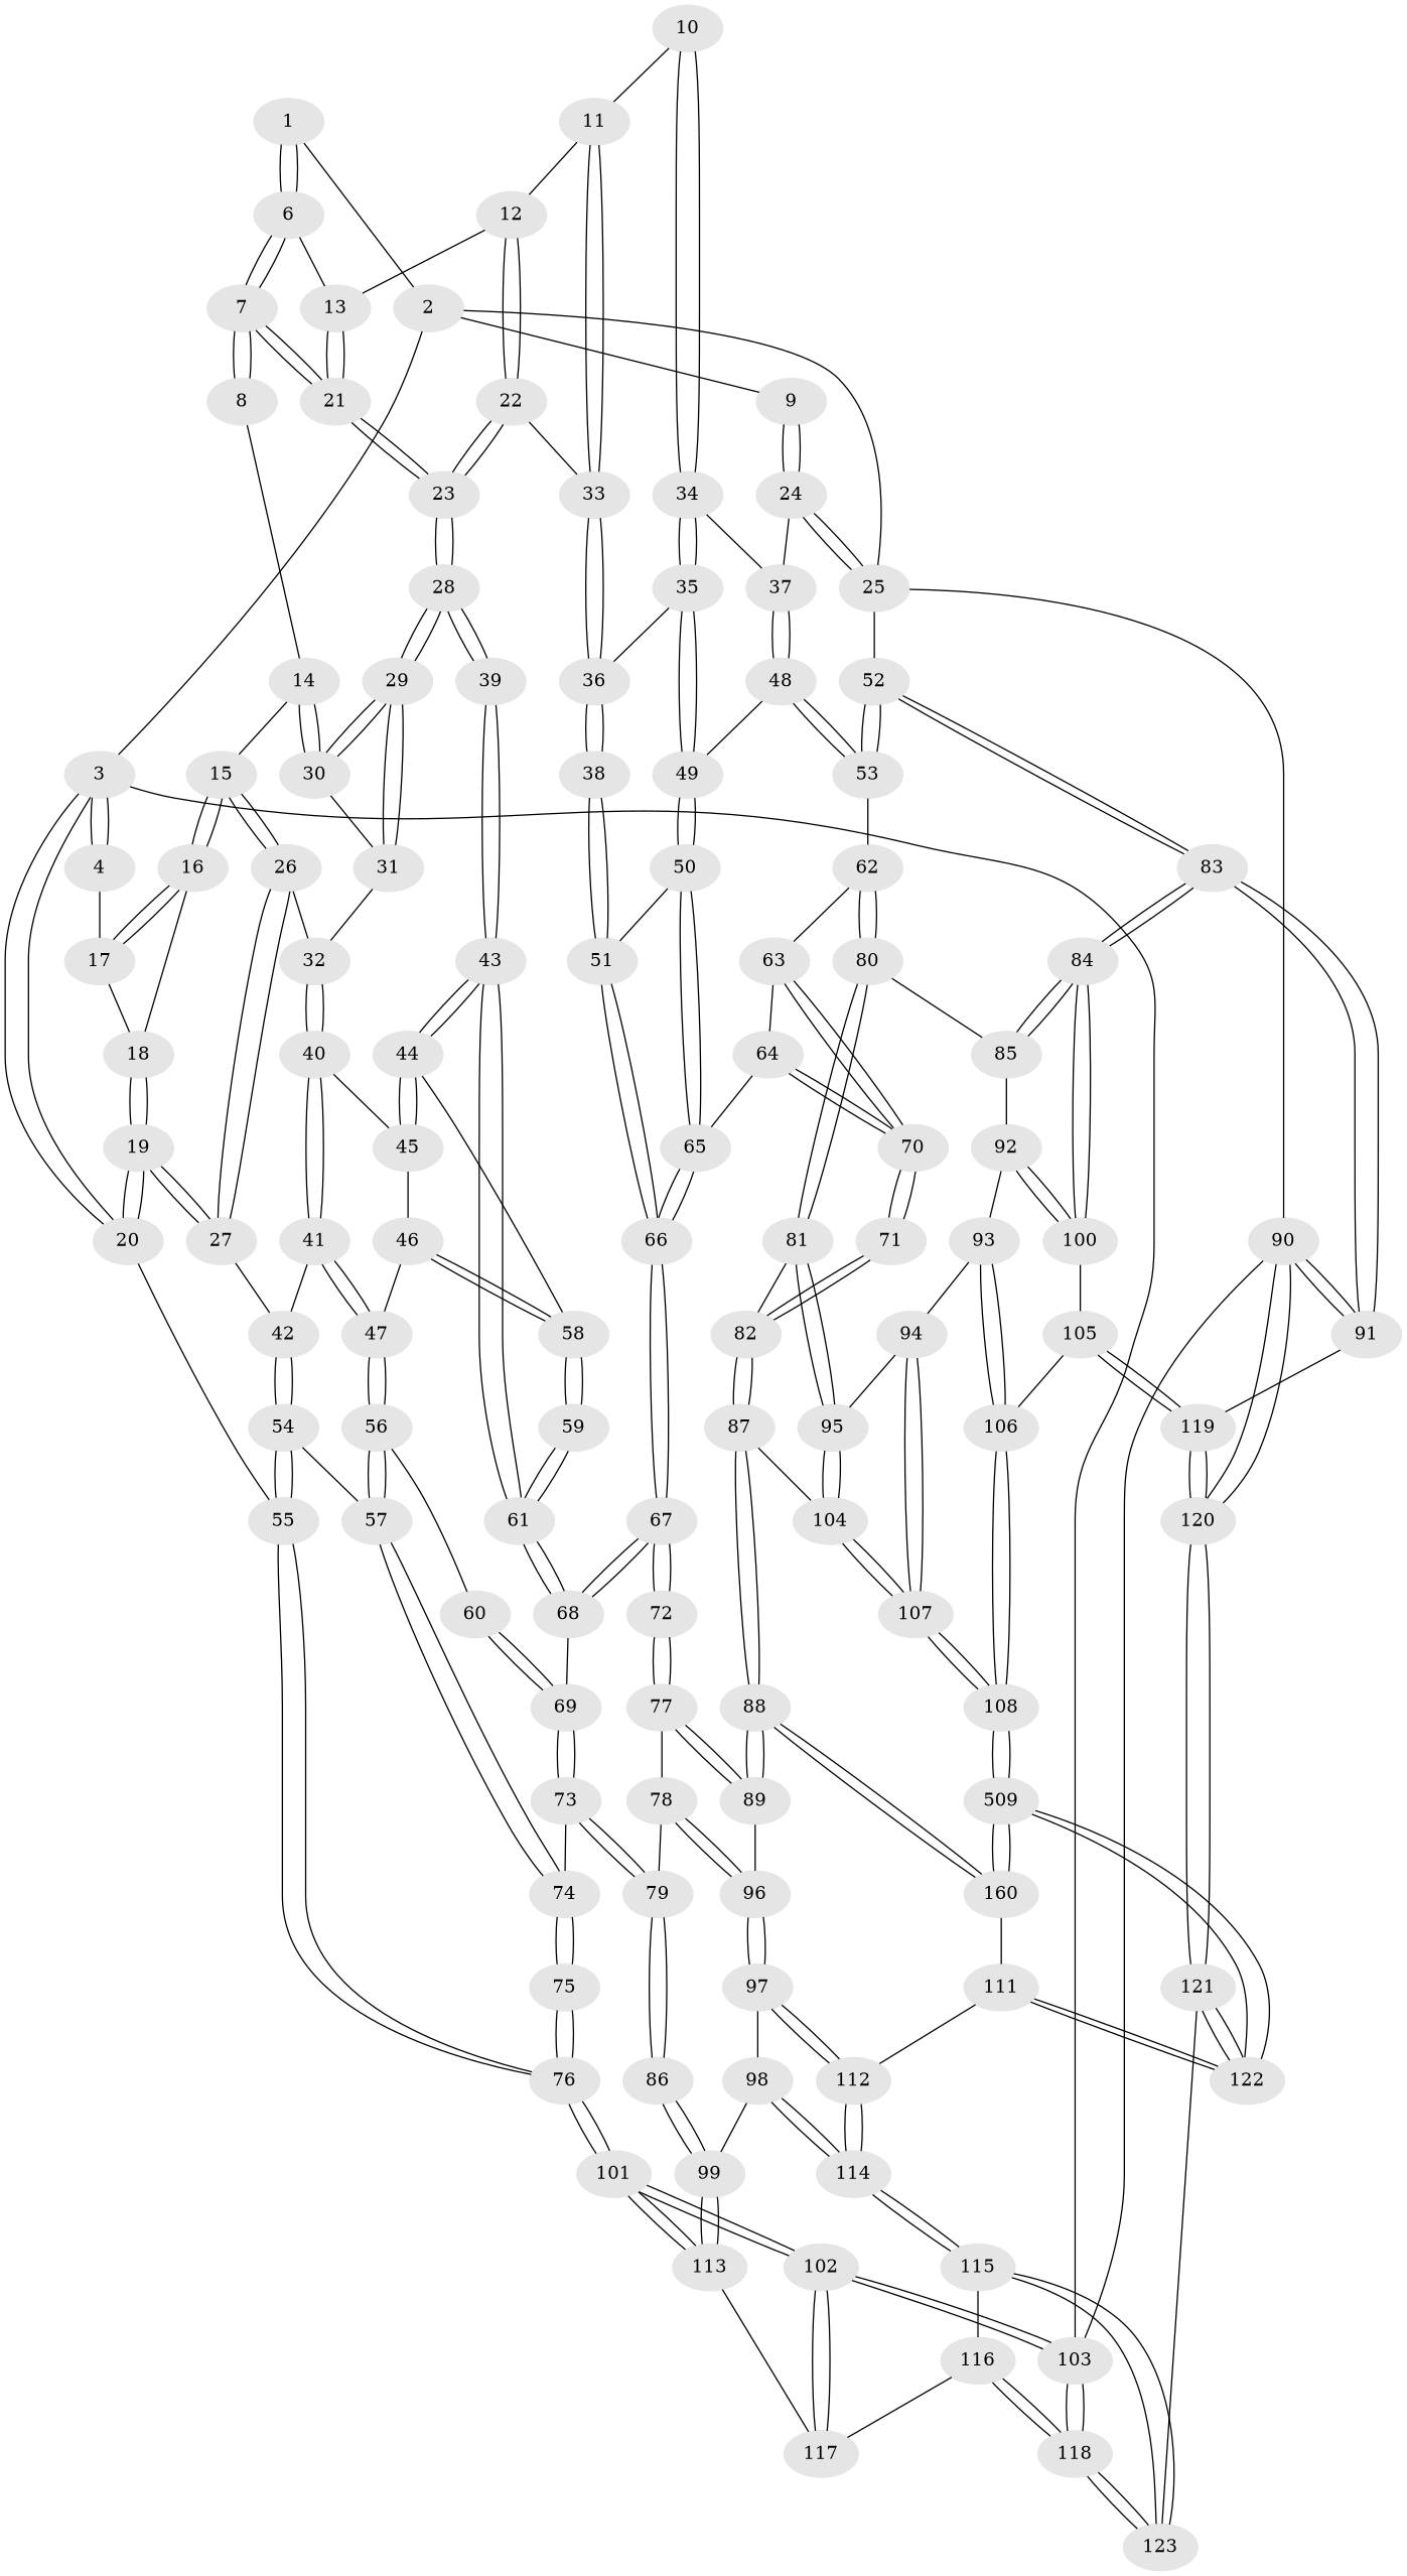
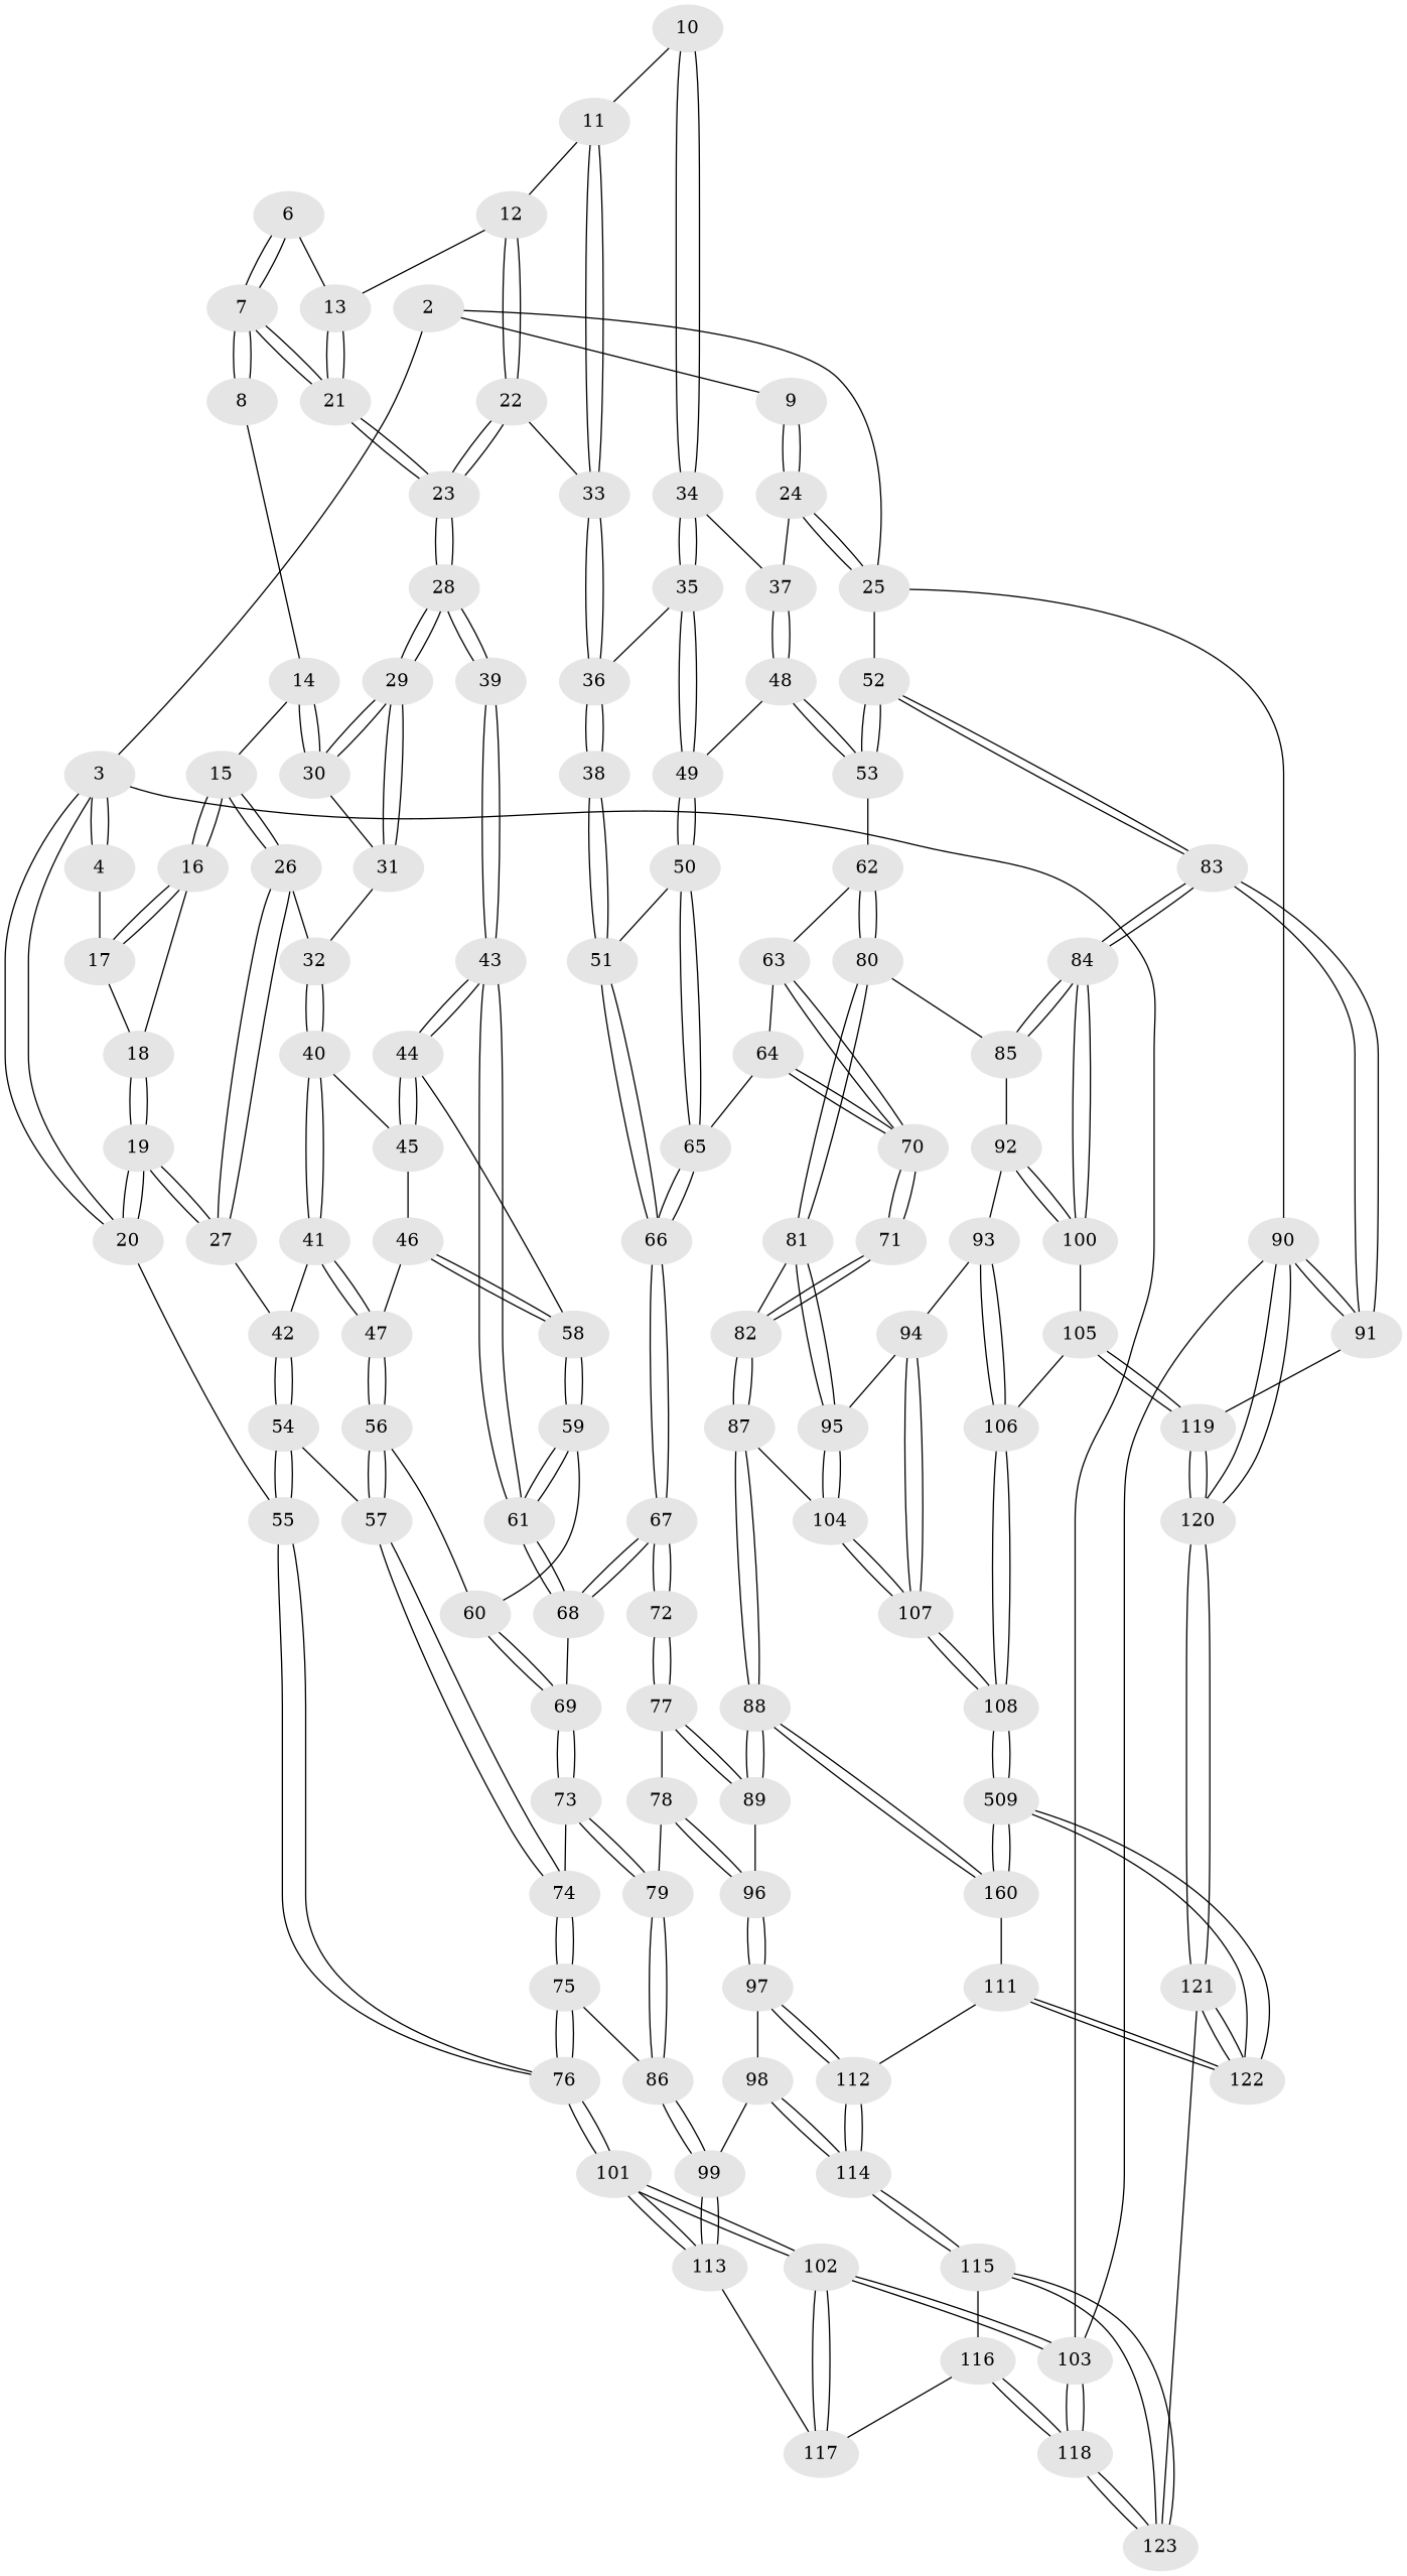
  graph {
    node [color=gray90 style=filled]
-   1
    2
    6
    3
    9
    25
    7
    13
    4
    20
    103
    24
    52
    90
    17
    55
    118
    18
    8
    14
    21
    23
    15
    30
    10
    11
    34
    37
    12
    33
    35
    22
    36
    16
    26
    31
    27
    32
    19
    42
    76
    28
    29
    39
    48
    53
    83
    91
    120
    40
    54
    43
    41
    45
    38
    49
    50
    51
    66
    44
    61
    47
    46
    56
    57
    58
    68
    59
    60
    62
    65
    67
    84
    63
    80
    74
    101
    69
    75
    73
    64
    70
    81
    85
    71
    72
    77
    79
    82
    87
    78
    89
    86
    99
    113
    102
    96
    97
    95
    92
    104
    88
    100
    119
    105
    93
    n107 [label=160]
    107
    111
    121
    94
    106
    108
    98
    112
    114
    115
    117
    123
    n120 [label=509]
    122
    116
-   1 -- 2
-   1 -- 6
-   1 -- 6
    2 -- 3
    2 -- 9
    2 -- 25
    6 -- 7
    6 -- 7
    6 -- 13
    3 -- 4
    3 -- 4
    3 -- 20
    3 -- 20
    3 -- 103
    9 -- 24
    9 -- 24
    25 -- 52
    25 -- 90
    7 -- 8
    7 -- 8
    7 -- 21
    7 -- 21
    13 -- 21
    13 -- 21
    4 -- 17
    20 -- 55
    103 -- 118
    103 -- 118
    24 -- 25
    24 -- 25
    24 -- 37
    52 -- 53
    52 -- 53
    52 -- 83
    52 -- 83
    90 -- 103
    90 -- 91
    90 -- 91
    90 -- 120
    90 -- 120
    17 -- 18
    55 -- 76
    55 -- 76
    118 -- 123
    118 -- 123
    18 -- 19
    18 -- 19
    8 -- 14
    14 -- 15
    14 -- 30
    14 -- 30
    21 -- 23
    21 -- 23
    23 -- 28
    23 -- 28
    15 -- 16
    15 -- 16
    15 -- 26
    15 -- 26
    30 -- 31
    10 -- 11
    10 -- 34
    10 -- 34
    11 -- 12
    11 -- 33
    11 -- 33
    34 -- 37
    34 -- 35
    34 -- 35
    37 -- 48
    37 -- 48
    12 -- 13
    12 -- 22
    12 -- 22
    33 -- 36
    33 -- 36
    35 -- 36
    35 -- 49
    35 -- 49
    22 -- 23
    22 -- 23
    22 -- 33
    36 -- 38
    36 -- 38
    16 -- 17
    16 -- 17
    16 -- 18
    26 -- 27
    26 -- 27
    26 -- 32
    31 -- 32
    27 -- 42
    32 -- 40
    32 -- 40
    19 -- 20
    19 -- 20
    19 -- 27
    19 -- 27
    42 -- 54
    42 -- 54
    76 -- 101
    76 -- 101
    28 -- 29
    28 -- 29
    28 -- 39
    28 -- 39
    29 -- 30
    29 -- 30
    29 -- 31
    29 -- 31
    39 -- 43
    39 -- 43
    48 -- 53
    48 -- 53
    48 -- 49
    53 -- 62
    83 -- 91
    83 -- 91
    83 -- 84
    83 -- 84
    91 -- 119
    120 -- 121
    120 -- 121
    40 -- 41
    40 -- 41
    40 -- 45
    54 -- 55
    54 -- 55
    54 -- 57
    43 -- 44
    43 -- 44
    43 -- 61
    43 -- 61
    41 -- 42
    41 -- 47
    41 -- 47
    45 -- 46
    38 -- 51
    38 -- 51
    49 -- 50
    49 -- 50
    50 -- 51
    50 -- 65
    50 -- 65
    51 -- 66
    51 -- 66
    66 -- 67
    66 -- 67
    44 -- 45
    44 -- 45
    44 -- 58
    61 -- 68
    61 -- 68
    47 -- 56
    47 -- 56
    46 -- 47
    46 -- 58
    46 -- 58
    56 -- 57
    56 -- 57
    56 -- 60
    57 -- 74
    57 -- 74
    58 -- 59
    58 -- 59
    68 -- 69
    59 -- 61
    59 -- 61
+   59 -- 60
    60 -- 69
    60 -- 69
    62 -- 63
    62 -- 80
    62 -- 80
    65 -- 66
    65 -- 66
    67 -- 68
    67 -- 68
    67 -- 72
    67 -- 72
    84 -- 85
    84 -- 85
    84 -- 100
    84 -- 100
    63 -- 64
    63 -- 70
    63 -- 70
    80 -- 81
    80 -- 81
    80 -- 85
    74 -- 75
    74 -- 75
    101 -- 113
    101 -- 113
    101 -- 102
    101 -- 102
    69 -- 73
    69 -- 73
    75 -- 76
    75 -- 76
+   75 -- 86
    73 -- 74
    73 -- 79
    73 -- 79
    64 -- 65
    64 -- 70
    64 -- 70
    70 -- 71
    70 -- 71
    81 -- 82
    81 -- 95
    81 -- 95
    85 -- 92
    71 -- 82
    71 -- 82
    72 -- 77
    72 -- 77
    77 -- 78
    77 -- 89
    77 -- 89
    79 -- 86
    79 -- 86
    82 -- 87
    82 -- 87
    87 -- 104
    87 -- 88
    87 -- 88
    78 -- 79
    78 -- 96
    78 -- 96
    89 -- 96
    86 -- 99
    86 -- 99
    99 -- 113
    99 -- 113
    113 -- 117
    102 -- 103
    102 -- 103
    102 -- 117
    102 -- 117
    96 -- 97
    96 -- 97
    97 -- 98
    97 -- 112
    97 -- 112
    95 -- 104
    95 -- 104
    92 -- 100
    92 -- 100
    92 -- 93
    104 -- 107
    104 -- 107
    88 -- 89
    88 -- 89
    88 -- n107
    88 -- n107
    100 -- 105
    119 -- 120
    119 -- 120
    105 -- 119
    105 -- 119
    105 -- 106
    93 -- 94
    93 -- 106
    93 -- 106
    n107 -- 111
    107 -- 108
    107 -- 108
    111 -- 112
    111 -- 122
    111 -- 122
    121 -- 123
    121 -- 122
    121 -- 122
    94 -- 95
    94 -- 107
    94 -- 107
    106 -- 108
    106 -- 108
    108 -- n120
    108 -- n120
    98 -- 99
    98 -- 114
    98 -- 114
    112 -- 114
    112 -- 114
    114 -- 115
    114 -- 115
    115 -- 123
    115 -- 123
    115 -- 116
    n120 -- n107
    n120 -- n107
    n120 -- 122
    n120 -- 122
    116 -- 118
    116 -- 118
    116 -- 117
  }
